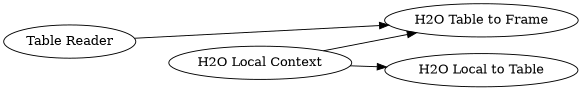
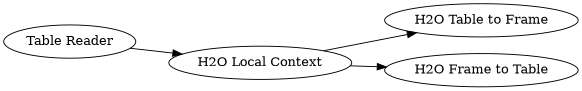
  digraph {
    rankdir=LR
    n1 [label="H2O Local Context"]
    n2 [label="H2O Table to Frame"]
-   n3 [label="H2O Local to Table"]
+   n3 [label="H2O Frame to Table"]
    n4 [label="Table Reader"]
    n1 -> n2
    n1 -> n3
-   n4 -> n2
+   n4 -> n1
  }
